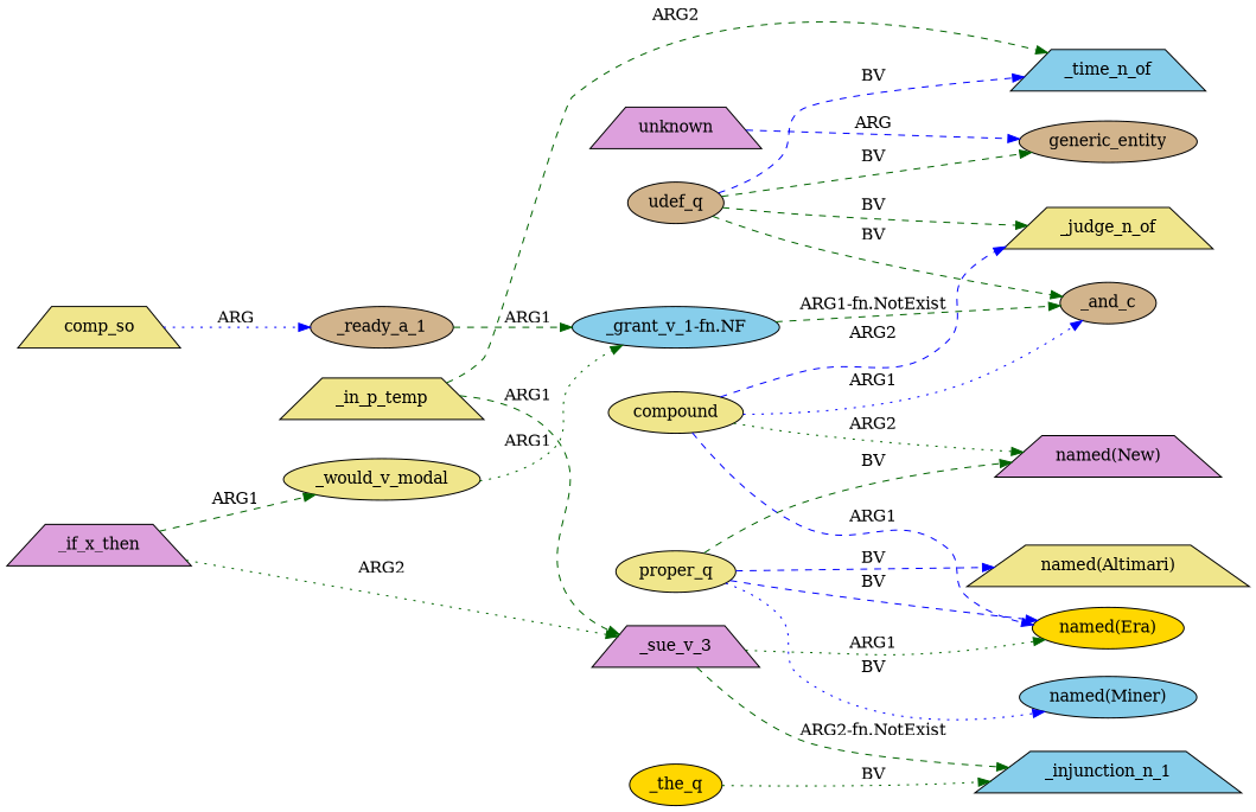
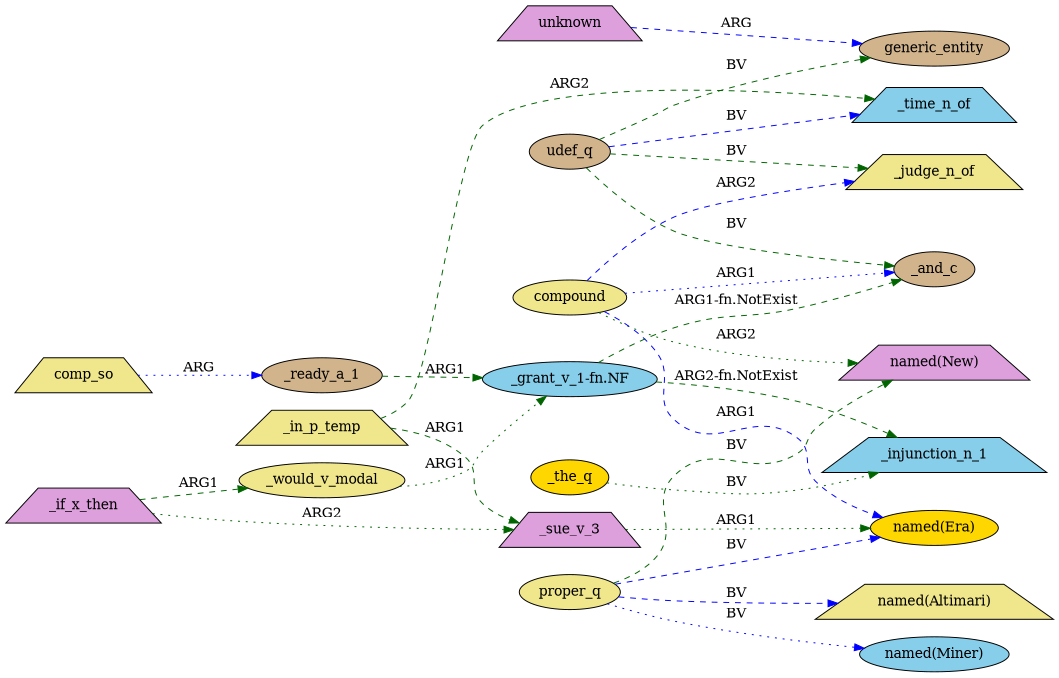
  digraph {
    rankdir=LR
    node [fillcolor=khaki shape=ellipse style=filled]
    edge [color=darkgreen style=dashed]
    "named(New)" [fillcolor=plum shape=trapezium]
    compound
    _and_c [fillcolor=tan]
    _judge_n_of [shape=trapezium]
    "named(Era)" [fillcolor=gold]
    udef_q [fillcolor=tan]
    generic_entity [fillcolor=tan]
    _time_n_of [fillcolor=skyblue shape=trapezium]
    "_grant_v_1-fn.NF" [fillcolor=skyblue]
    _injunction_n_1 [fillcolor=skyblue shape=trapezium]
    proper_q
    "named(Miner)" [fillcolor=skyblue]
    "named(Altimari)" [shape=trapezium]
    _the_q [fillcolor=gold]
    _would_v_modal
    n16 [fillcolor=plum label=_sue_v_3 shape=trapezium]
    _in_p_temp [shape=trapezium]
    comp_so [shape=trapezium]
    _ready_a_1 [fillcolor=tan]
    _if_x_then [fillcolor=plum shape=trapezium]
    unknown [fillcolor=plum shape=trapezium]
    compound -> "named(New)" [label=ARG2 style=dotted]
    compound -> _and_c [color=blue label=ARG1 style=dotted]
    compound -> _judge_n_of [color=blue label=ARG2]
    compound -> "named(Era)" [color=blue label=ARG1]
    udef_q -> _and_c [label=BV]
    udef_q -> _judge_n_of [label=BV]
    udef_q -> generic_entity [label=BV]
    udef_q -> _time_n_of [color=blue label=BV]
    "_grant_v_1-fn.NF" -> _and_c [label="ARG1-fn.NotExist"]
-   n16 -> _injunction_n_1 [label="ARG2-fn.NotExist"]
+   "_grant_v_1-fn.NF" -> _injunction_n_1 [label="ARG2-fn.NotExist"]
    proper_q -> "named(New)" [label=BV]
    proper_q -> "named(Era)" [color=blue label=BV]
    proper_q -> "named(Miner)" [color=blue label=BV style=dotted]
    proper_q -> "named(Altimari)" [color=blue label=BV]
    _the_q -> _injunction_n_1 [label=BV style=dotted]
    _would_v_modal -> "_grant_v_1-fn.NF" [label=ARG1 style=dotted]
    n16 -> "named(Era)" [label=ARG1 style=dotted]
    _in_p_temp -> _time_n_of [label=ARG2]
    _in_p_temp -> n16 [label=ARG1]
    comp_so -> _ready_a_1 [color=blue label=ARG style=dotted]
    _ready_a_1 -> "_grant_v_1-fn.NF" [label=ARG1]
    _if_x_then -> _would_v_modal [label=ARG1]
    _if_x_then -> n16 [label=ARG2 style=dotted]
    unknown -> generic_entity [color=blue label=ARG]
  }
